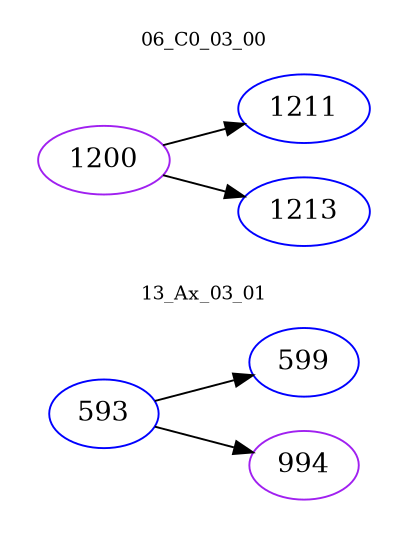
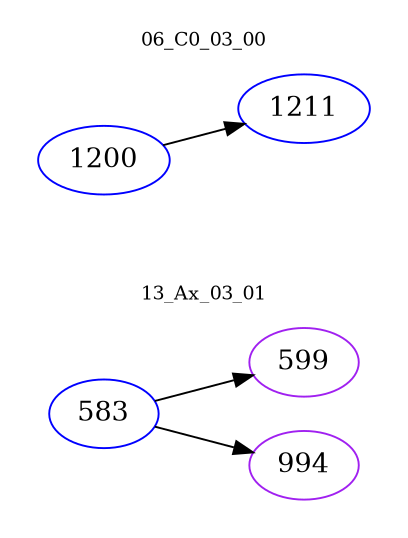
  digraph {
    rankdir=LR
    node [color=blue]
    edge [color=black]
-   n1 [label=593]
+   n1 [label=583]
    n2 [color=purple label=994]
-   n3 [label=599]
-   n4 [color=purple label=1200]
-   n5 [label=1213]
+   n3 [color=purple label=599]
+   n4 [label=1200]
    n6 [label=1211]
    subgraph cluster_1 {
      color=white
      fontsize=10
      label="13_Ax_03_01"
      n1
      n2
      n3
    }
    subgraph cluster_2 {
      color=white
      fontsize=10
      label="06_C0_03_00"
      n4
-     n5
      n6
    }
    n1 -> n2
    n1 -> n3
-   n4 -> n5
    n4 -> n6
  }
